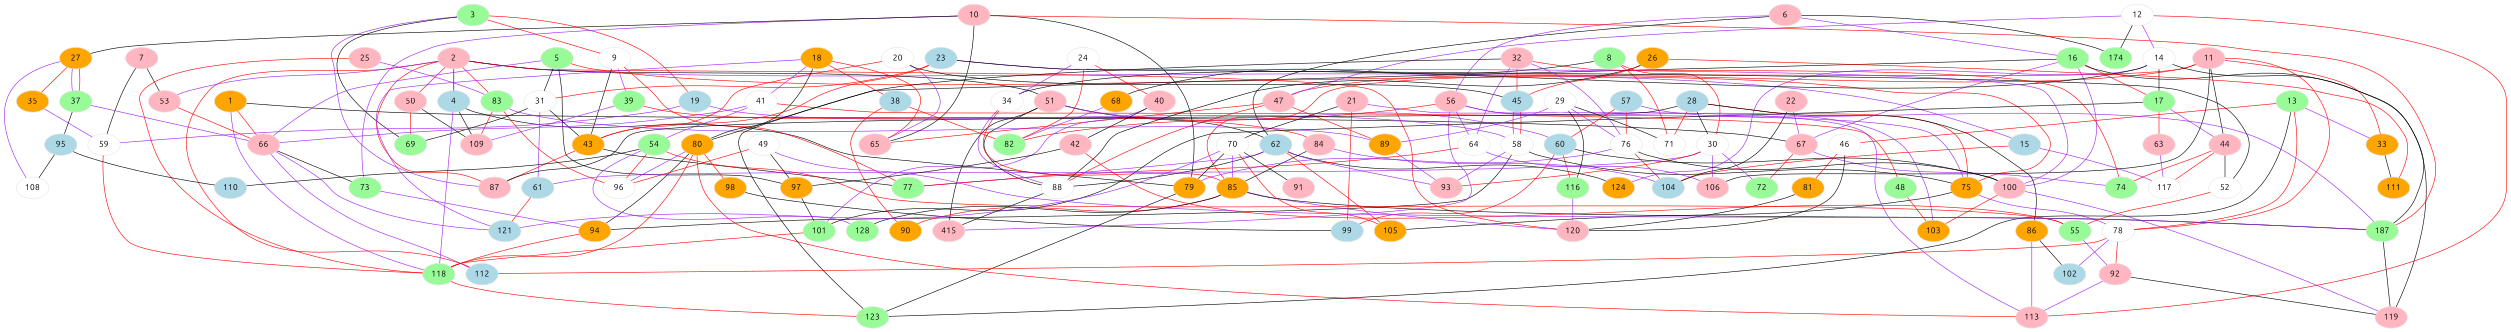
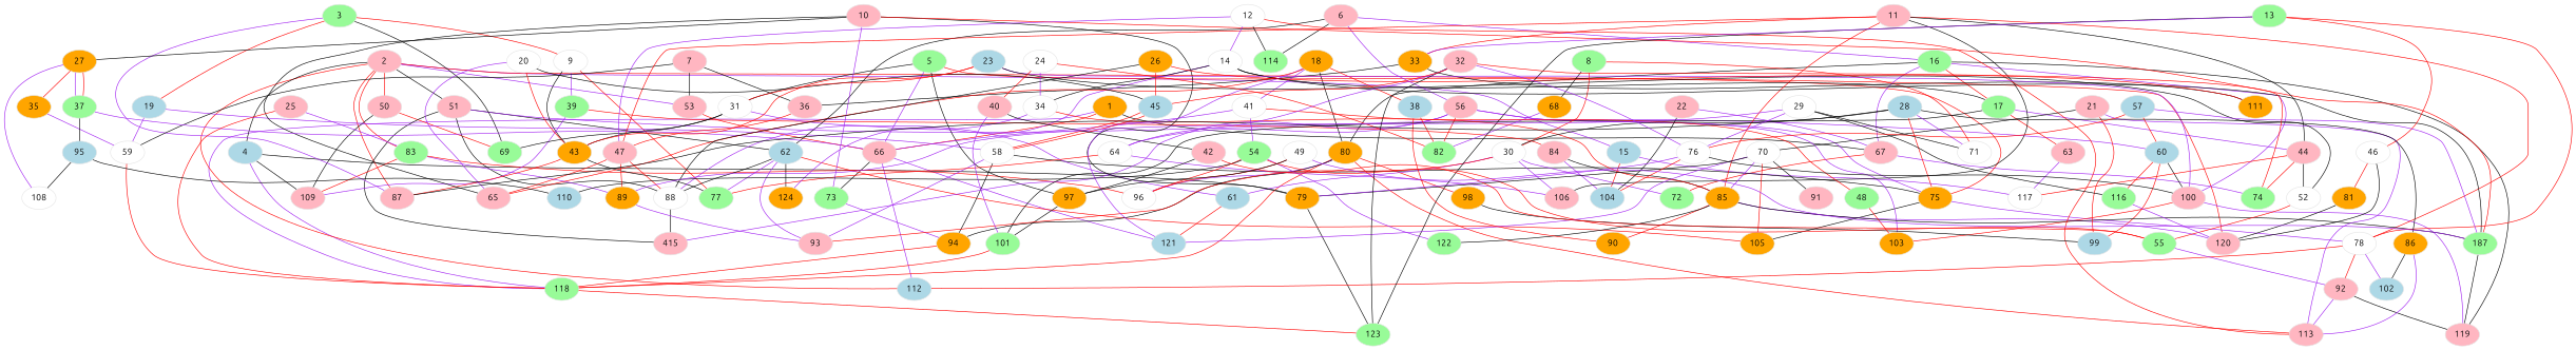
  graph {
    fontname=Ubuntu
    node [color=gray90 fillcolor=lightpink fontname=Ubuntu style=filled]
    edge [color=red fontname=Ubuntu]
    1 [fillcolor=orange]
    66
    67
    118 [fillcolor=palegreen]
    112 [fillcolor=lightblue]
    73 [fillcolor=palegreen]
    121 [fillcolor=lightblue]
    72 [fillcolor=palegreen]
    74 [fillcolor=palegreen]
    123 [fillcolor=palegreen]
    4 [fillcolor=lightblue]
    2
    15 [fillcolor=lightblue]
    50
    51
    53
    83 [fillcolor=palegreen]
    87
    120
    79 [fillcolor=orange]
    109
    104 [fillcolor=lightblue]
    117 [fillcolor=white]
    69 [fillcolor=palegreen]
    62 [fillcolor=lightblue]
    88 [fillcolor=white]
    60 [fillcolor=lightblue]
    n28 [label=415]
    89 [fillcolor=orange]
    96 [fillcolor=white]
    3 [fillcolor=palegreen]
    9 [fillcolor=white]
    19 [fillcolor=lightblue]
    39 [fillcolor=palegreen]
    43 [fillcolor=orange]
    77 [fillcolor=palegreen]
    59 [fillcolor=white]
    58 [fillcolor=white]
    5 [fillcolor=palegreen]
    31 [fillcolor=white]
    75 [fillcolor=orange]
    97 [fillcolor=orange]
    61 [fillcolor=lightblue]
    78 [fillcolor=white]
    105 [fillcolor=orange]
    101 [fillcolor=palegreen]
    16 [fillcolor=palegreen]
    6
    56
-   114 [fillcolor=palegreen label=174]
+   114 [fillcolor=palegreen]
    17 [fillcolor=palegreen]
    80 [fillcolor=orange]
    100
    119
    82 [fillcolor=palegreen]
    64 [fillcolor=white]
    103 [fillcolor=orange]
    124 [fillcolor=orange]
    93
    7
+   36
    47
    8 [fillcolor=palegreen]
    30 [fillcolor=white]
    68 [fillcolor=orange]
    71 [fillcolor=white]
    106
    84
    10
    27 [fillcolor=orange]
    65
    n72 [fillcolor=palegreen label=187]
    35 [fillcolor=orange]
    37 [fillcolor=palegreen]
    108 [fillcolor=white]
    94 [fillcolor=orange]
    33 [fillcolor=orange]
    11
    44
    85 [fillcolor=orange]
    111 [fillcolor=orange]
    52 [fillcolor=white]
    92
    102 [fillcolor=lightblue]
    90 [fillcolor=orange]
-   122 [fillcolor=palegreen label=128]
+   122 [fillcolor=palegreen]
    12 [fillcolor=white]
    14 [fillcolor=white]
    113
    34 [fillcolor=white]
    13 [fillcolor=palegreen]
    46 [fillcolor=white]
    81 [fillcolor=orange]
    63
    98 [fillcolor=orange]
    18 [fillcolor=orange]
    38 [fillcolor=lightblue]
    41 [fillcolor=white]
    48 [fillcolor=palegreen]
    54 [fillcolor=palegreen]
    20 [fillcolor=white]
    45 [fillcolor=lightblue]
    21
    99 [fillcolor=lightblue]
    70 [fillcolor=white]
    22
    23 [fillcolor=lightblue]
    55 [fillcolor=palegreen]
    24 [fillcolor=white]
    40
    42
    25
    26 [fillcolor=orange]
    95 [fillcolor=lightblue]
    28 [fillcolor=lightblue]
    86 [fillcolor=orange]
    29 [fillcolor=white]
    76 [fillcolor=white]
    116 [fillcolor=palegreen]
    32
    110 [fillcolor=lightblue]
    49 [fillcolor=white]
    57 [fillcolor=lightblue]
    91
    1 -- 66
    1 -- 67 [color=black]
    1 -- 118 [color=purple]
    66 -- 112 [color=purple]
    66 -- 73 [color=black]
    66 -- 121 [color=purple]
    67 -- 72
    67 -- 74 [color=purple]
    118 -- 123
    73 -- 94 [color=purple]
    4 -- 118 [color=purple]
    4 -- 79 [color=black]
    4 -- 109 [color=black]
    2 -- 112
    2 -- 4 [color=black]
    2 -- 15 [color=purple]
    2 -- 50
    2 -- 51 [color=black]
    2 -- 53 [color=purple]
    2 -- 83
    2 -- 87
    2 -- 120
    15 -- 104
    15 -- 117 [color=purple]
    50 -- 109 [color=black]
    50 -- 69
    51 -- 62 [color=black]
    51 -- 88 [color=black]
    51 -- 60 [color=purple]
    51 -- n28 [color=black]
    53 -- 66
    83 -- 109
    83 -- 89 [color=purple]
    83 -- 96
    79 -- 123 [color=black]
    62 -- 88 [color=black]
    62 -- 77 [color=purple]
    62 -- 105
    62 -- 124 [color=black]
    62 -- 93 [color=purple]
    88 -- n28 [color=black]
    60 -- 100 [color=black]
    60 -- 99
    60 -- 116
    89 -- 93 [color=purple]
    3 -- 87 [color=purple]
    3 -- 69 [color=black]
    3 -- 9
    3 -- 19
    9 -- 39 [color=purple]
    9 -- 43 [color=black]
    9 -- 77
    19 -- 59 [color=purple]
    19 -- 58 [color=purple]
    39 -- 109 [color=purple]
    39 -- 84
    43 -- 87
    43 -- 77 [color=black]
    59 -- 118
    58 -- 75 [color=black]
    58 -- 93 [color=purple]
    58 -- 94 [color=black]
    5 -- 66 [color=purple]
    5 -- 31 [color=black]
    5 -- 75
    5 -- 97 [color=black]
    31 -- 69 [color=black]
    31 -- 43 [color=black]
    31 -- 61 [color=purple]
    75 -- 78 [color=purple]
    75 -- 105 [color=black]
    97 -- 101 [color=black]
    61 -- 121
    78 -- 112
    78 -- 92
    78 -- 102 [color=purple]
    101 -- 118
    16 -- 67 [color=purple]
    16 -- 17
    16 -- 80 [color=black]
    16 -- 100 [color=purple]
    16 -- 119 [color=black]
    6 -- 62 [color=black]
    6 -- 16 [color=purple]
    6 -- 56 [color=purple]
    6 -- 114 [color=black]
    56 -- n28 [color=purple]
    56 -- 75 [color=purple]
    56 -- 82
    56 -- 64 [color=purple]
    56 -- 103 [color=purple]
    17 -- 101 [color=black]
    17 -- 44 [color=purple]
    17 -- 63
    80 -- 118
    80 -- 96 [color=purple]
    80 -- 94 [color=black]
    80 -- 113
    80 -- 98
    100 -- 119 [color=purple]
    100 -- 103
    64 -- 77
    64 -- 106 [color=purple]
    7 -- 53 [color=black]
    7 -- 59 [color=black]
+   7 -- 36 [color=black]
+   36 -- 47
    47 -- 88
    47 -- 89
    47 -- 65
    8 -- 30
    8 -- 68 [color=black]
    8 -- 71
    30 -- 72 [color=purple]
    30 -- 61 [color=purple]
    30 -- 93
    30 -- 106 [color=purple]
    68 -- 82 [color=purple]
    84 -- 104 [color=purple]
    84 -- 85 [color=black]
    10 -- 73 [color=purple]
    10 -- 79 [color=black]
    10 -- 27 [color=black]
    10 -- 65 [color=black]
    10 -- n72
    27 -- 35
    27 -- 37 [color=purple]
    27 -- 37
    27 -- 108 [color=purple]
    n72 -- 119 [color=black]
    35 -- 59 [color=purple]
    37 -- 66 [color=purple]
    37 -- 95 [color=black]
    94 -- 118
+   33 -- 36 [color=black]
    33 -- 111 [color=black]
    11 -- 78
    11 -- 47
    11 -- 106 [color=black]
    11 -- 33
    11 -- 44 [color=black]
    11 -- 85
    44 -- 74
    44 -- 117
    44 -- 52 [color=black]
    85 -- 120 [color=purple]
    85 -- n72 [color=black]
    85 -- 90
    85 -- 122 [color=black]
    52 -- 55
    92 -- 119 [color=black]
    92 -- 113 [color=purple]
    12 -- 114 [color=black]
    12 -- 47 [color=purple]
    12 -- 14 [color=purple]
    12 -- 113
    14 -- 17 [color=black]
    14 -- 124 [color=purple]
    14 -- n72 [color=black]
    14 -- 34 [color=black]
    34 -- 88 [color=purple]
    34 -- 85
    13 -- 123 [color=black]
    13 -- 78
    13 -- 33 [color=purple]
    13 -- 46
    46 -- 120 [color=black]
    46 -- 81
    81 -- 120 [color=black]
    63 -- 117 [color=purple]
    98 -- 99 [color=black]
    18 -- 121 [color=purple]
    18 -- 80 [color=black]
    18 -- 65
    18 -- 38
    18 -- 41 [color=purple]
    38 -- 82
    38 -- 90
    41 -- 66 [color=purple]
    41 -- 48
    41 -- 54 [color=purple]
    48 -- 103
    54 -- 96
    54 -- 122 [color=purple]
    54 -- 55
    54 -- 110 [color=black]
    20 -- 43
    20 -- 65 [color=purple]
    20 -- 45 [color=black]
    45 -- 58
    45 -- 58
    21 -- 113 [color=purple]
    21 -- 99
    21 -- 70 [color=black]
    70 -- 121 [color=purple]
    70 -- 79 [color=black]
    70 -- 105
    70 -- 85 [color=purple]
    70 -- 91 [color=black]
    22 -- 67 [color=purple]
    22 -- 104 [color=black]
    23 -- 43
    23 -- 31
    23 -- 100 [color=purple]
    23 -- 52 [color=black]
    55 -- 92 [color=purple]
    24 -- 82
    24 -- 34 [color=purple]
    24 -- 40
    40 -- 101 [color=purple]
    40 -- 42 [color=black]
    42 -- 97 [color=black]
    42 -- 55
    25 -- 118
    25 -- 83 [color=purple]
    26 -- 88 [color=black]
    26 -- 111
    26 -- 45
    95 -- 108 [color=black]
    95 -- 110 [color=black]
    28 -- 87 [color=black]
    28 -- 75
    28 -- 30 [color=black]
-   28 -- 71
+   28 -- 71 [color=purple]
    28 -- 86 [color=black]
    86 -- 102 [color=black]
    86 -- 113 [color=purple]
    29 -- 89 [color=purple]
    29 -- 71 [color=black]
    29 -- 76 [color=purple]
    29 -- 116 [color=black]
    76 -- 79 [color=purple]
    76 -- 104
    76 -- 100 [color=black]
    116 -- 120 [color=purple]
    32 -- 74
    32 -- 123 [color=black]
    32 -- 64 [color=purple]
    32 -- 45
    32 -- 76 [color=purple]
    49 -- 96
    49 -- 97 [color=black]
    49 -- n72 [color=purple]
    57 -- 60
    57 -- n72 [color=purple]
    57 -- 76
  }
